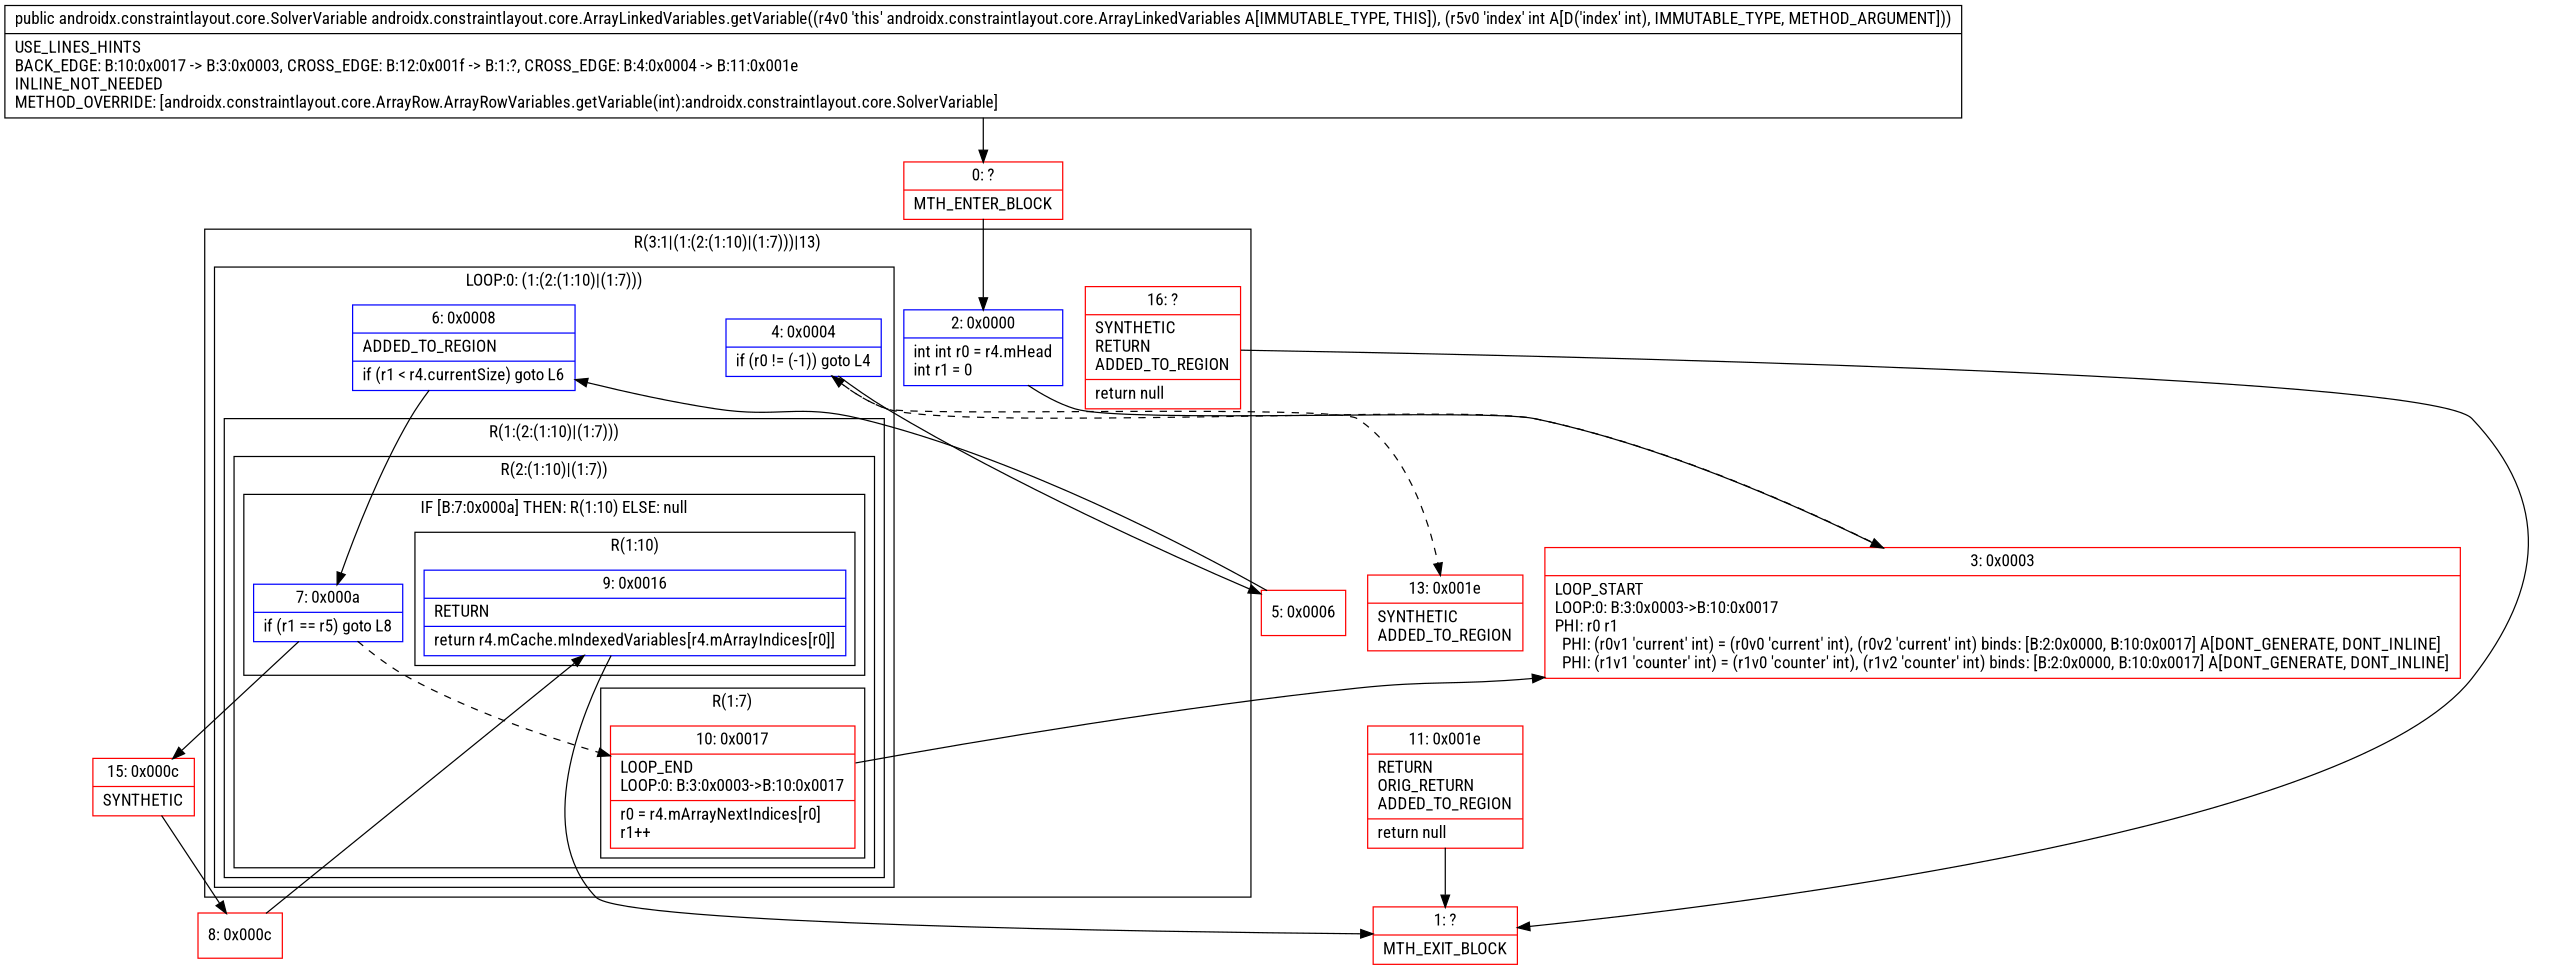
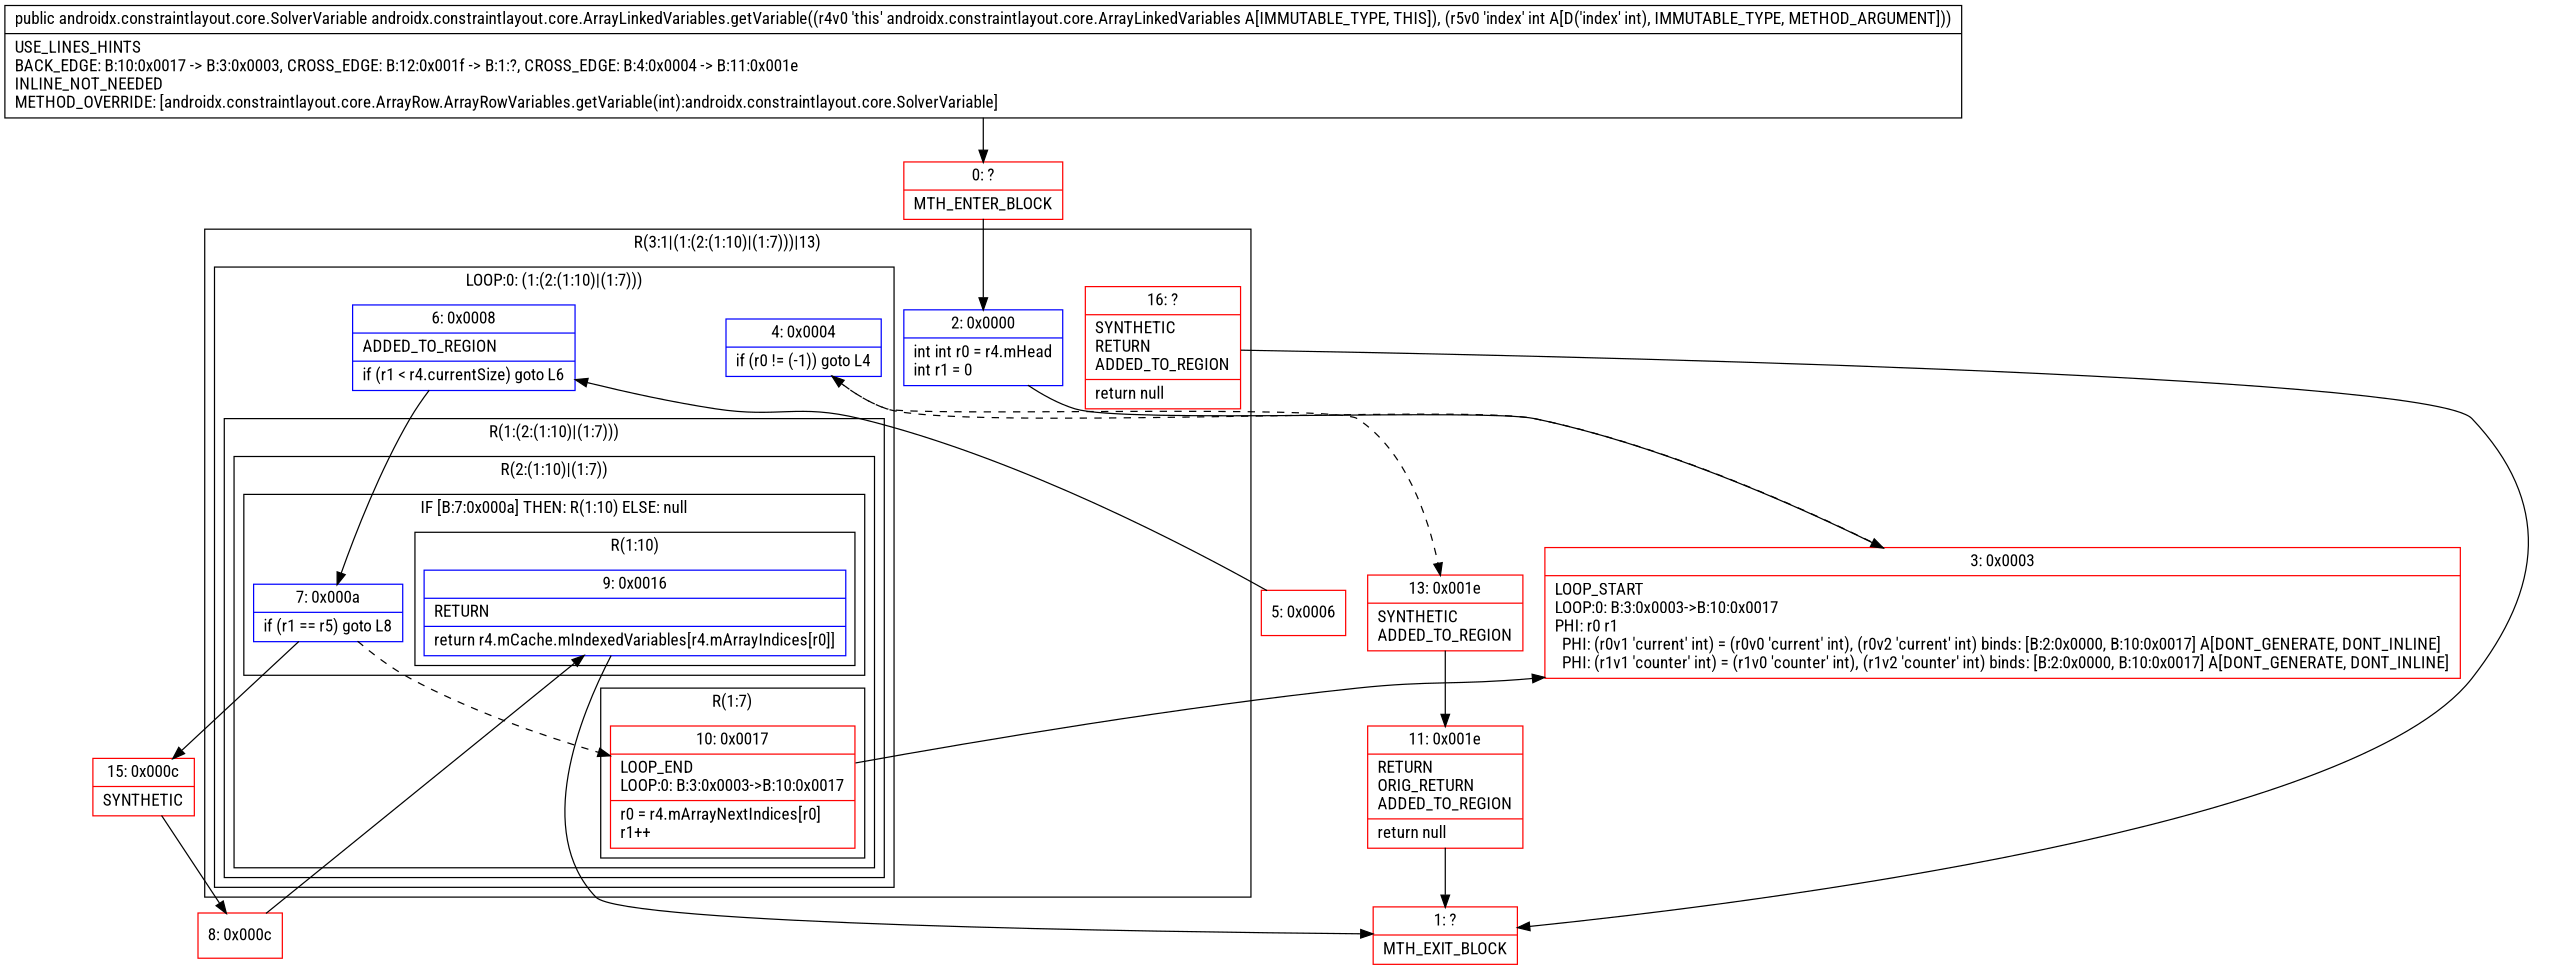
  digraph {
    fontname="Roboto Condensed"
    node [color=red fontname="Roboto Condensed" shape=record]
    edge [fontname="Roboto Condensed"]
    n1 [color=blue label="{9\:\ 0x0016|RETURN\l|return r4.mCache.mIndexedVariables[r4.mArrayIndices[r0]]\l}"]
    n2 [color=blue label="{7\:\ 0x000a|if (r1 == r5) goto L8\l}"]
    n3 [label="{10\:\ 0x0017|LOOP_END\lLOOP:0: B:3:0x0003\-\>B:10:0x0017\l|r0 = r4.mArrayNextIndices[r0]\lr1++\l}"]
    n4 [color=blue label="{4\:\ 0x0004|if (r0 != (\-1)) goto L4\l}"]
    n5 [color=blue label="{6\:\ 0x0008|ADDED_TO_REGION\l|if (r1 \< r4.currentSize) goto L6\l}"]
    n6 [color=blue label="{2\:\ 0x0000|int int r0 = r4.mHead\lint r1 = 0\l}"]
    n7 [label="{16\:\ ?|SYNTHETIC\lRETURN\lADDED_TO_REGION\l|return null\l}"]
    n8 [label="{1\:\ ?|MTH_EXIT_BLOCK\l}"]
    n9 [label="{15\:\ 0x000c|SYNTHETIC\l}"]
    n10 [label="{3\:\ 0x0003|LOOP_START\lLOOP:0: B:3:0x0003\-\>B:10:0x0017\lPHI: r0 r1 \l  PHI: (r0v1 'current' int) = (r0v0 'current' int), (r0v2 'current' int) binds: [B:2:0x0000, B:10:0x0017] A[DONT_GENERATE, DONT_INLINE]\l  PHI: (r1v1 'counter' int) = (r1v0 'counter' int), (r1v2 'counter' int) binds: [B:2:0x0000, B:10:0x0017] A[DONT_GENERATE, DONT_INLINE]\l}"]
    n11 [label="{5\:\ 0x0006}"]
    n12 [label="{13\:\ 0x001e|SYNTHETIC\lADDED_TO_REGION\l}"]
    n13 [label="{11\:\ 0x001e|RETURN\lORIG_RETURN\lADDED_TO_REGION\l|return null\l}"]
    n14 [label="{8\:\ 0x000c}"]
    n15 [label="{0\:\ ?|MTH_ENTER_BLOCK\l}"]
    n16 [label="{public androidx.constraintlayout.core.SolverVariable androidx.constraintlayout.core.ArrayLinkedVariables.getVariable((r4v0 'this' androidx.constraintlayout.core.ArrayLinkedVariables A[IMMUTABLE_TYPE, THIS]), (r5v0 'index' int A[D('index' int), IMMUTABLE_TYPE, METHOD_ARGUMENT]))  | USE_LINES_HINTS\lBACK_EDGE: B:10:0x0017 \-\> B:3:0x0003, CROSS_EDGE: B:12:0x001f \-\> B:1:?, CROSS_EDGE: B:4:0x0004 \-\> B:11:0x001e\lINLINE_NOT_NEEDED\lMETHOD_OVERRIDE: [androidx.constraintlayout.core.ArrayRow.ArrayRowVariables.getVariable(int):androidx.constraintlayout.core.SolverVariable]\l}" color=""]
    subgraph cluster_1 {
      label="R(3:1|(1:(2:(1:10)|(1:7)))|13)"
      n6
      n7
      subgraph cluster_2 {
        label="LOOP:0: (1:(2:(1:10)|(1:7)))"
        n4
        n5
        subgraph cluster_3 {
          label="R(1:(2:(1:10)|(1:7)))"
          subgraph cluster_4 {
            label="R(2:(1:10)|(1:7))"
            subgraph cluster_5 {
              label="IF [B:7:0x000a] THEN: R(1:10) ELSE: null"
              n2
              subgraph cluster_6 {
                label="R(1:10)"
                n1
              }
            }
            subgraph cluster_7 {
              label="R(1:7)"
              n3
            }
          }
        }
      }
    }
    n1 -> n8
    n2 -> n3 [style=dashed]
    n2 -> n9
    n3 -> n10
-   n4 -> n11
    n4 -> n12 [style=dashed]
    n5 -> n2
    n6 -> n10
    n7 -> n8
    n9 -> n14
    n10 -> n4 [style=dashed]
    n11 -> n5
+   n12 -> n13
    n13 -> n8
    n14 -> n1
    n15 -> n6
    n16 -> n15
  }
